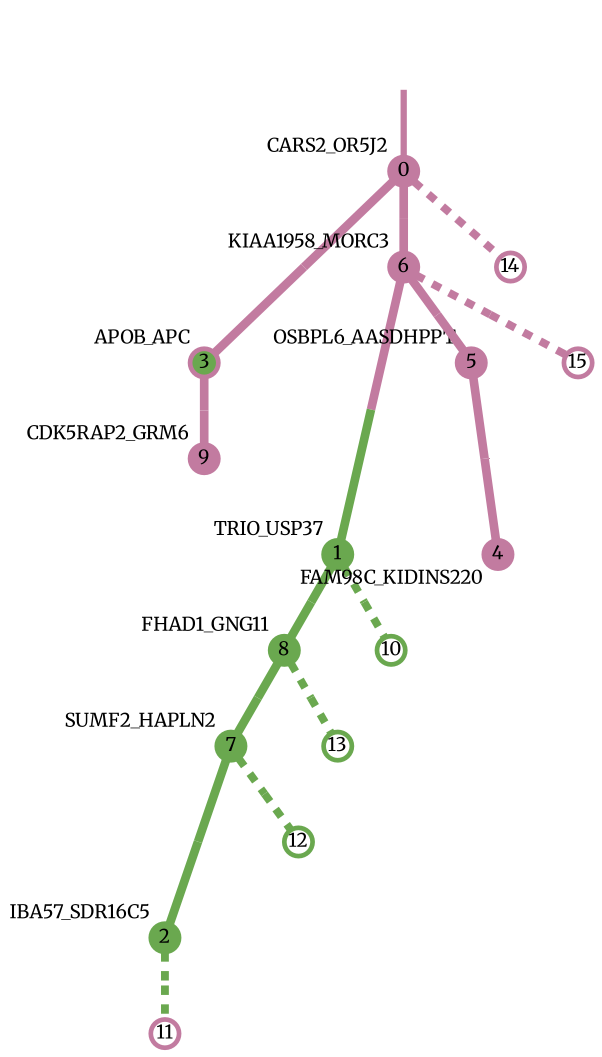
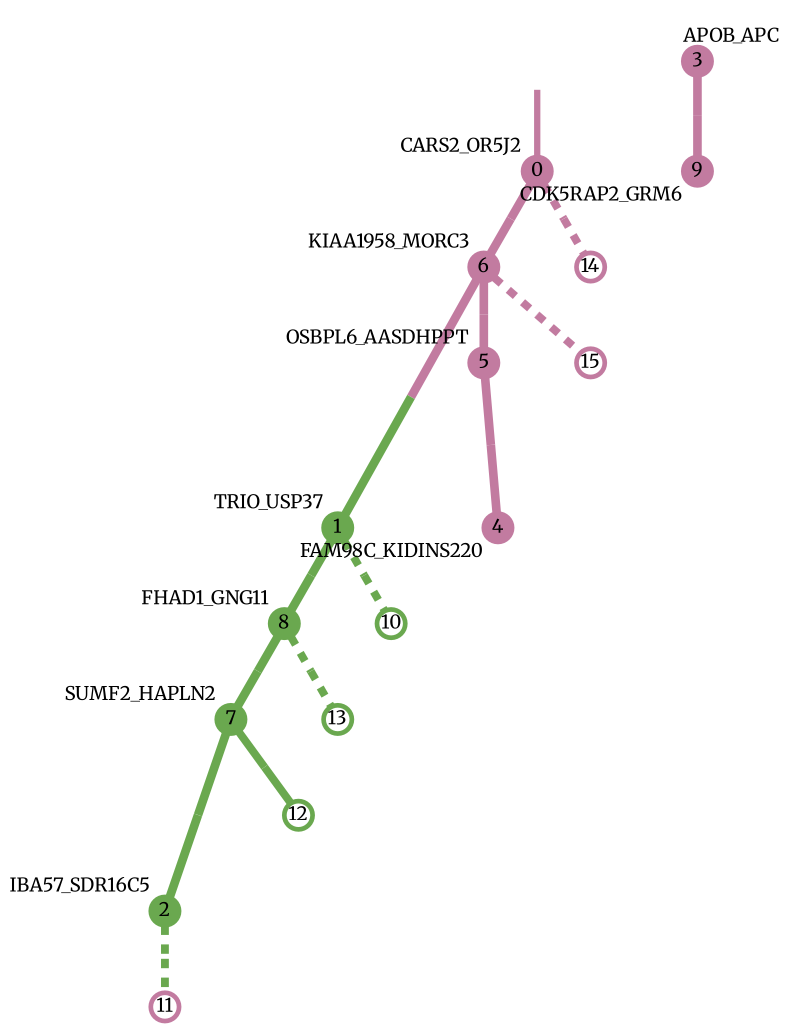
  strict digraph {
    fontname=Merriweather
    forcelabels=true
    nodesep=0.7
    rankdir=TB
    ranksep=0.6
    splines=false
    node [color="#c27ba0ff" fillcolor="#c27ba0ff" fixedsize=true fontname=Merriweather fontsize="12pt" penwidth=3 shape=circle style=filled]
    edge [arrowsize=0 color="#c27ba0ff;0.5:#c27ba0ff" fontname=Merriweather minlen=1.1200000047683716 penwidth=5.5 style=solid]
    0 [height=0.25 xlabel=CARS2_OR5J2]
-   3 [fillcolor="#6aa84fff" height=0.25 xlabel=APOB_APC]
+   3 [height=0.25 xlabel=APOB_APC]
    6 [height=0.25 xlabel=KIAA1958_MORC3]
    14 [height=0.25 style=solid]
    9 [height=0.25 xlabel=CDK5RAP2_GRM6]
    1 [color="#6aa84fff" fillcolor="#6aa84fff" height=0.25 xlabel=TRIO_USP37]
    5 [height=0.25 xlabel=OSBPL6_AASDHPPT]
    15 [height=0.25 style=solid]
    8 [color="#6aa84fff" fillcolor="#6aa84fff" height=0.25 xlabel=FHAD1_GNG11]
    10 [color="#6aa84fff" fillcolor="#6aa84fff" height=0.25 style=solid]
    4 [height=0.25 xlabel=FAM98C_KIDINS220]
    7 [color="#6aa84fff" fillcolor="#6aa84fff" height=0.25 xlabel=SUMF2_HAPLN2]
    13 [color="#6aa84fff" fillcolor="#6aa84fff" height=0.25 style=solid]
    2 [color="#6aa84fff" fillcolor="#6aa84fff" height=0.25 xlabel=IBA57_SDR16C5]
    12 [color="#6aa84fff" fillcolor="#6aa84fff" height=0.25 style=solid]
    11 [fillcolor="#6aa84fff" height=0.25 style=solid]
    normal [style=invis xlabel=CARS2_OR5J2 color="" fillcolor="" fixedsize="" fontsize="" shape=""]
-   0 -> 3 [minlen=2.119999885559082]
    0 -> 6 [minlen=1.6399999856948853]
    0 -> 14 [penwidth=5 style=dashed]
    3 -> 9 [minlen=1.2400000095367432]
    6 -> 1 [color="#c27ba0ff;0.5:#6aa84fff" minlen=3.0]
    6 -> 5 [minlen=1.7200000286102295]
    6 -> 15 [penwidth=5 style=dashed]
    1 -> 8 [color="#6aa84fff;0.5:#6aa84fff" minlen=1.2400000095367432]
    1 -> 10 [color="#6aa84fff;0.5:#6aa84fff" penwidth=5 style=dashed]
    5 -> 4 [minlen=2.0399999618530273]
    8 -> 7 [color="#6aa84fff;0.5:#6aa84fff" minlen=1.3600000143051147]
    8 -> 13 [color="#6aa84fff;0.5:#6aa84fff" penwidth=5 style=dashed]
    7 -> 2 [color="#6aa84fff;0.5:#6aa84fff" minlen=2.440000057220459]
-   7 -> 12 [color="#6aa84fff;0.5:#6aa84fff" penwidth=5 style=dashed]
+   7 -> 12 [color="#6aa84fff;0.5:#6aa84fff" penwidth=5]
    2 -> 11 [color="#6aa84fff;0.5:#6aa84fff" penwidth=5 style=dashed]
    normal -> 0 [color="#c27ba0ff" penwidth=4 minlen=""]
  }
